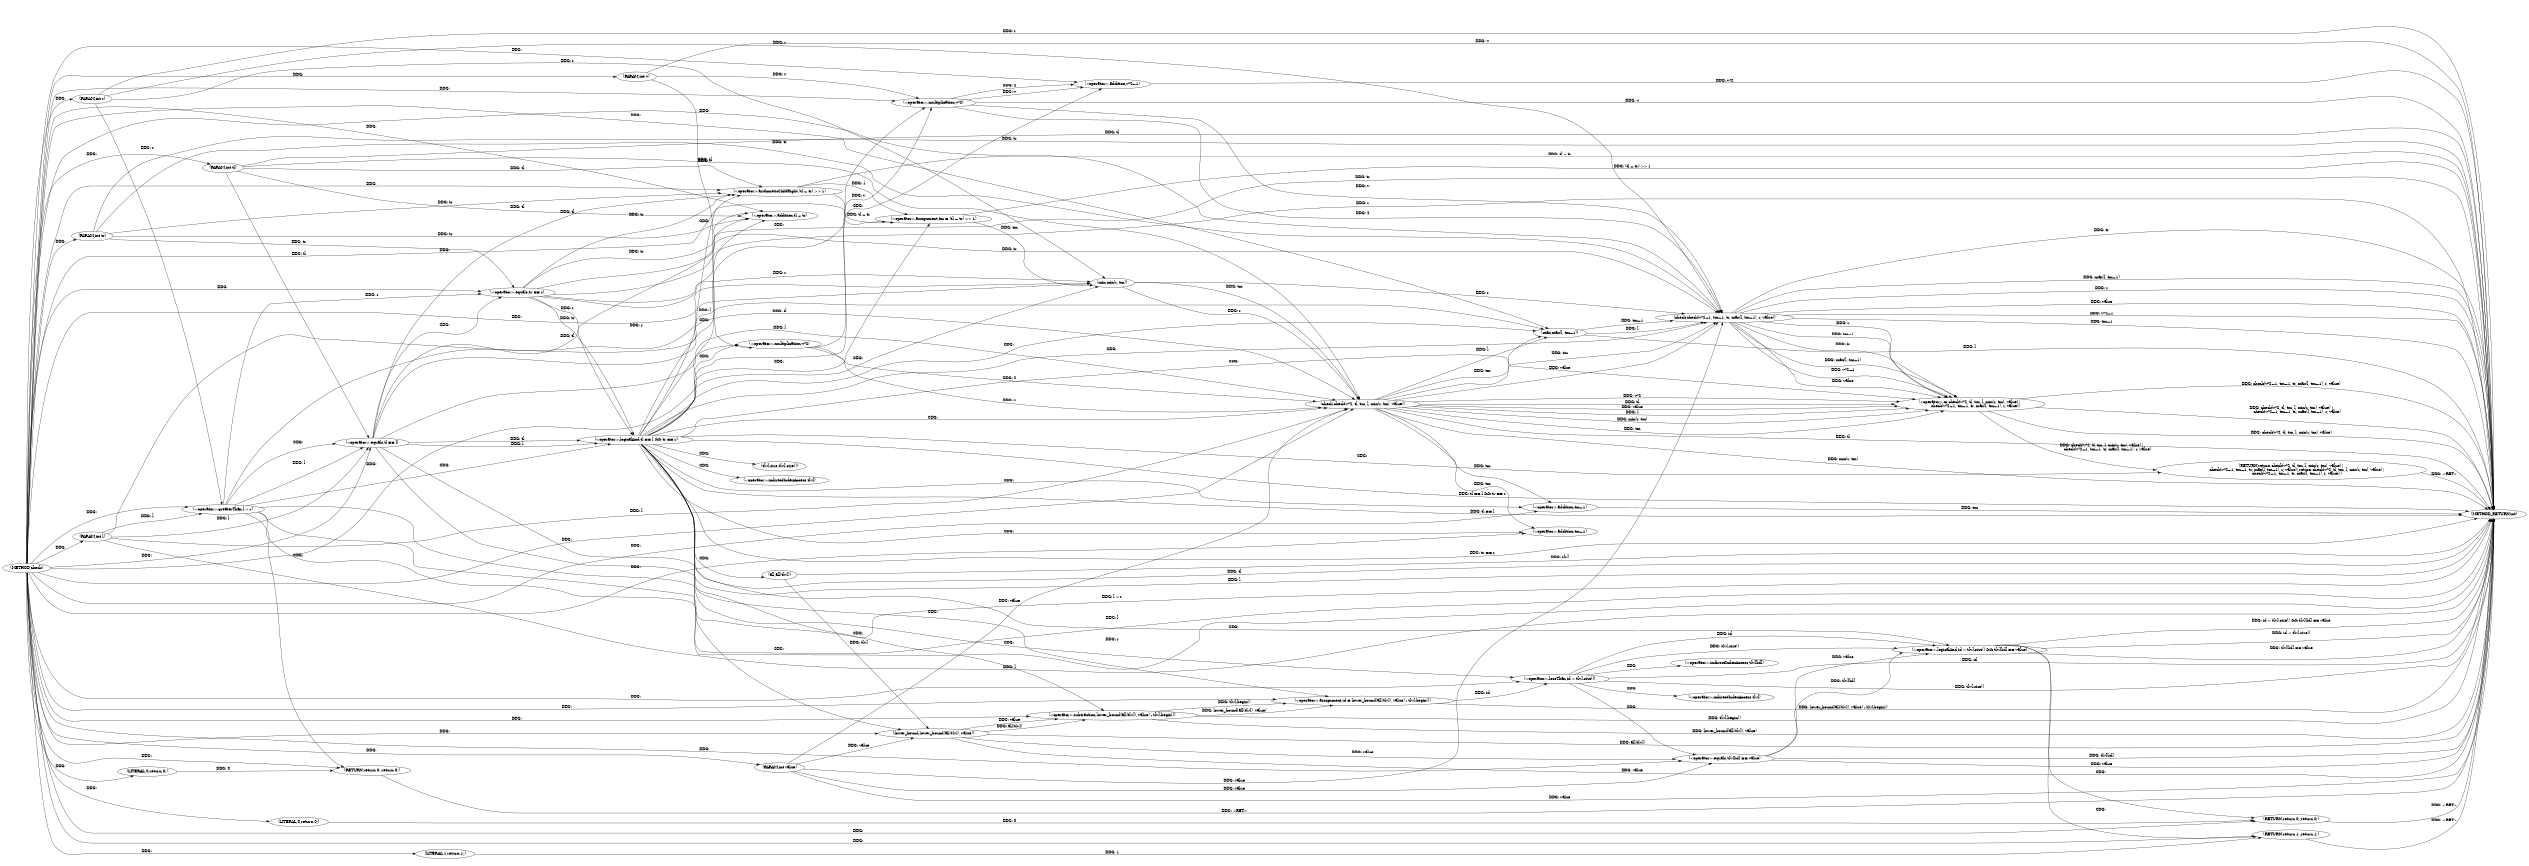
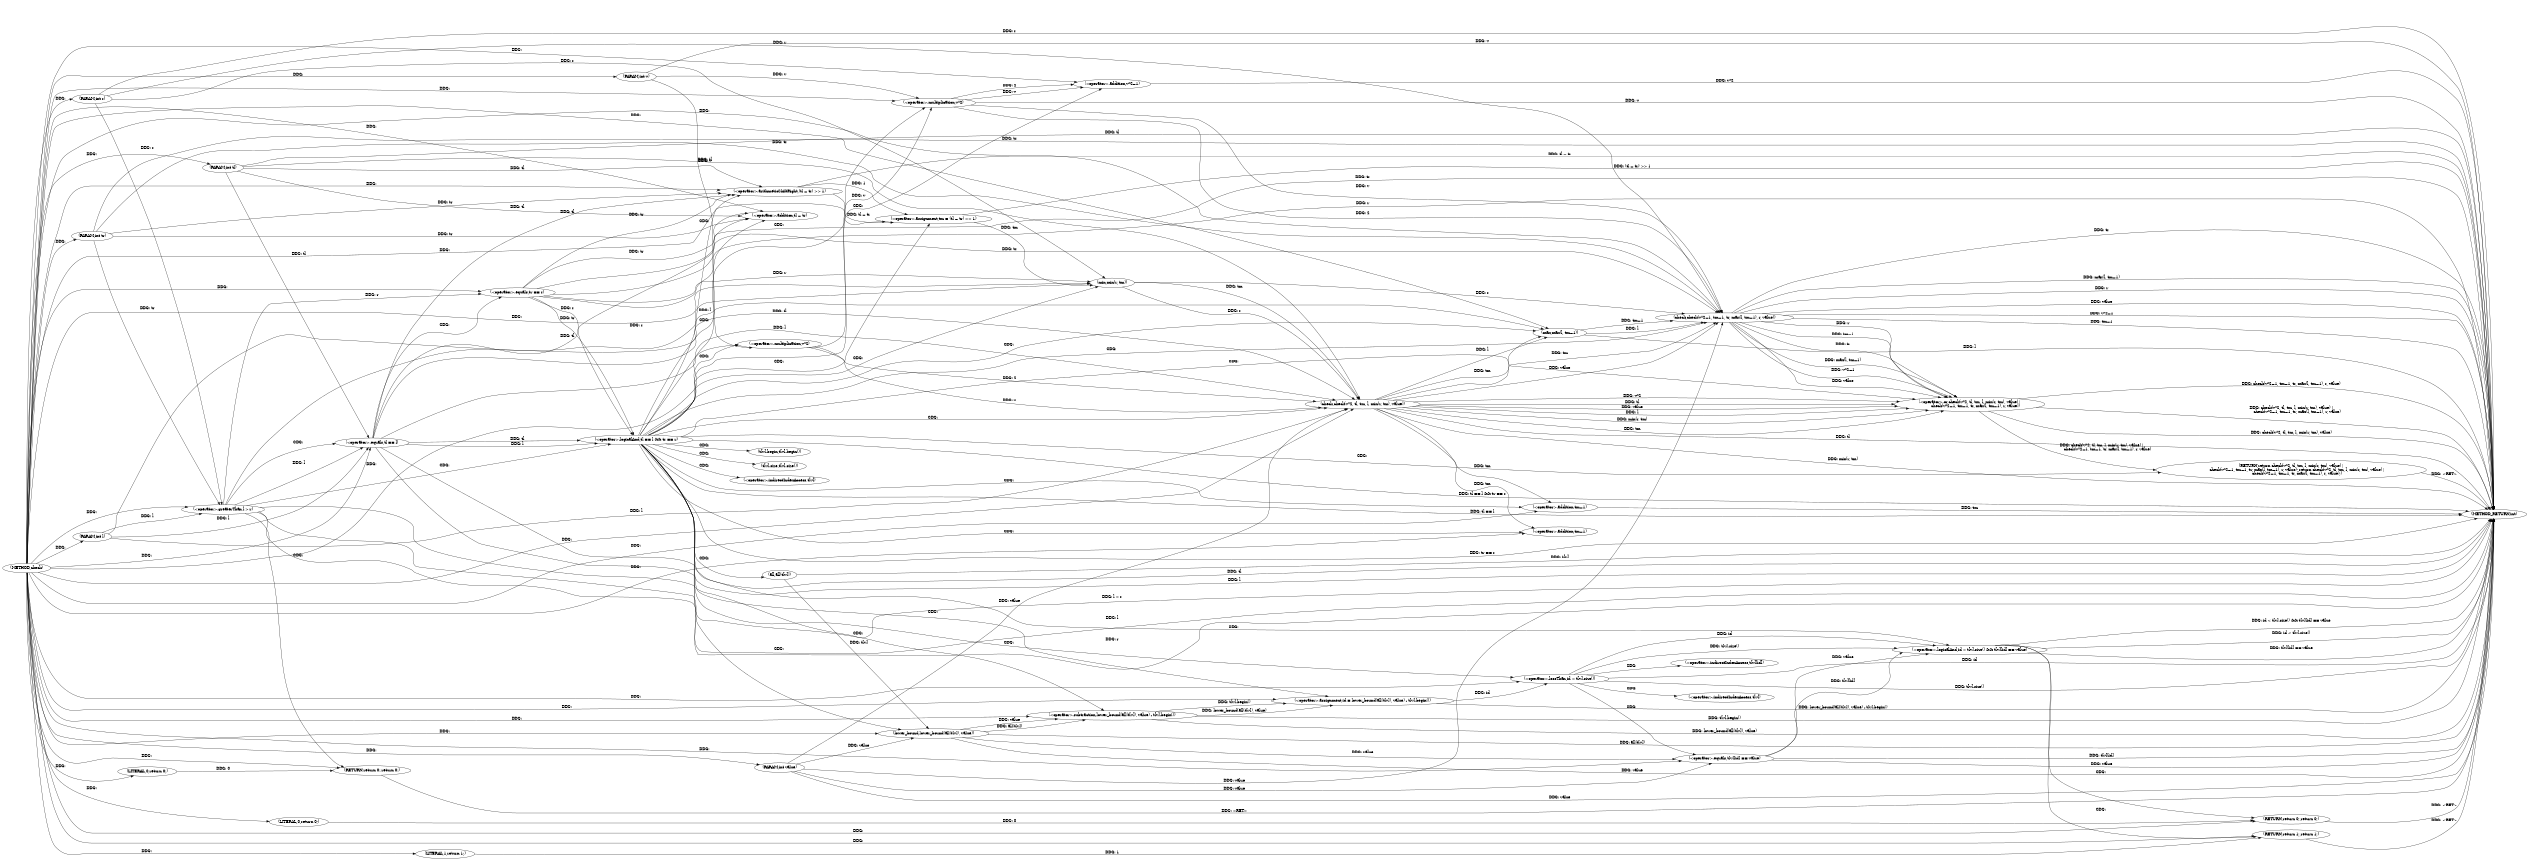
  digraph {
    rankdir=LR
    n1 [label="(METHOD,check)"]
    n2 [label="(PARAM,int v)"]
    n3 [label="(PARAM,int tl)"]
    n4 [label="(PARAM,int tr)"]
    n5 [label="(PARAM,int l)"]
    n6 [label="(PARAM,int r)"]
    n7 [label="(PARAM,int value)"]
    n8 [label="(<operator>.assignment,tm = (tl + tr) >> 1)"]
    n9 [label="(<operator>.greaterThan,l > r)"]
    n10 [label="(RETURN,return 0;,return 0;)"]
    n11 [label="(<operator>.assignment,id = lower_bound(all(t[v]), value) - t[v].begin())"]
    n12 [label="(RETURN,return 0;,return 0;)"]
    n13 [label="(<operator>.arithmeticShiftRight,(tl + tr) >> 1)"]
    n14 [label="(LITERAL,0,return 0;)"]
    n15 [label="(<operator>.equals,tl == l)"]
    n16 [label="(<operator>.equals,tr == r)"]
    n17 [label="(LITERAL,0,return 0;)"]
    n18 [label="(<operator>.addition,tl + tr)"]
    n19 [label="(check,check(v*2, tl, tm, l, min(r, tm), value))"]
    n20 [label="(check,check(v*2+1, tm+1, tr, max(l, tm+1), r, value))"]
    n21 [label="(<operator>.subtraction,lower_bound(all(t[v]), value) - t[v].begin())"]
    n22 [label="(RETURN,return 1;,return 1;)"]
    n23 [label="(<operator>.multiplication,v*2)"]
    n24 [label="(min,min(r, tm))"]
    n25 [label="(<operator>.addition,v*2+1)"]
    n26 [label="(<operator>.addition,tm+1)"]
    n27 [label="(max,max(l, tm+1))"]
    n28 [label="(lower_bound,lower_bound(all(t[v]), value))"]
    n29 [label="(<operator>.lessThan,id < t[v].size())"]
    n30 [label="(<operator>.equals,t[v][id] == value)"]
    n31 [label="(LITERAL,1,return 1;)"]
    n32 [label="(<operator>.multiplication,v*2)"]
    n33 [label="(<operator>.addition,tm+1)"]
    n34 [label="(METHOD_RETURN,int)"]
    n35 [label="(<operator>.logicalAnd,tl == l && tr == r)"]
    n36 [label="(<operator>.or,check(v*2, tl, tm, l, min(r, tm), value) |\n          check(v*2+1, tm+1, tr, max(l, tm+1), r, value))"]
    n37 [label="(<operator>.logicalAnd,id < t[v].size() && t[v][id] == value)"]
    n38 [label="(<operator>.indirectIndexAccess,t[v][id])"]
    n39 [label="(<operator>.indirectIndexAccess,t[v])"]
    n40 [label="(RETURN,return check(v*2, tl, tm, l, min(r, tm), value) |\n          check(v*2+1, tm+1, tr, max(l, tm+1), r, value);,return check(v*2, tl, tm, l, min(r, tm), value) |\n          check(v*2+1, tm+1, tr, max(l, tm+1), r, value);)"]
    n41 [label="(all,all(t[v]))"]
+   n42 [label="(t[v].begin,t[v].begin())"]
    n43 [label="(t[v].size,t[v].size())"]
    n44 [label="(<operator>.indirectIndexAccess,t[v])"]
    n1 -> n2 [label="DDG: "]
    n1 -> n3 [label="DDG: "]
    n1 -> n4 [label="DDG: "]
    n1 -> n5 [label="DDG: "]
    n1 -> n6 [label="DDG: "]
    n1 -> n7 [label="DDG: "]
    n1 -> n8 [label="DDG: "]
    n1 -> n9 [label="DDG: "]
    n1 -> n10 [label="DDG: "]
    n1 -> n11 [label="DDG: "]
    n1 -> n12 [label="DDG: "]
    n1 -> n13 [label="DDG: "]
    n1 -> n14 [label="DDG: "]
    n1 -> n15 [label="DDG: "]
    n1 -> n16 [label="DDG: "]
    n1 -> n17 [label="DDG: "]
    n1 -> n18 [label="DDG: "]
    n1 -> n19 [label="DDG: "]
    n1 -> n20 [label="DDG: "]
    n1 -> n21 [label="DDG: "]
    n1 -> n22 [label="DDG: "]
    n1 -> n23 [label="DDG: "]
    n1 -> n24 [label="DDG: "]
    n1 -> n25 [label="DDG: "]
    n1 -> n26 [label="DDG: "]
    n1 -> n27 [label="DDG: "]
    n1 -> n28 [label="DDG: "]
    n1 -> n29 [label="DDG: "]
    n1 -> n30 [label="DDG: "]
    n1 -> n31 [label="DDG: "]
    n1 -> n32 [label="DDG: "]
    n1 -> n33 [label="DDG: "]
    n2 -> n23 [label="DDG: v"]
    n2 -> n32 [label="DDG: v"]
    n2 -> n34 [label="DDG: v"]
    n3 -> n13 [label="DDG: tl"]
    n3 -> n15 [label="DDG: tl"]
    n3 -> n18 [label="DDG: tl"]
    n3 -> n19 [label="DDG: tl"]
    n3 -> n34 [label="DDG: tl"]
    n4 -> n13 [label="DDG: tr"]
-   n4 -> n16 [label="DDG: tr"]
+   n4 -> n9 [label="DDG: tr"]
    n4 -> n18 [label="DDG: tr"]
    n4 -> n20 [label="DDG: tr"]
    n4 -> n34 [label="DDG: tr"]
    n5 -> n9 [label="DDG: l"]
    n5 -> n15 [label="DDG: l"]
    n5 -> n19 [label="DDG: l"]
    n5 -> n27 [label="DDG: l"]
-   n5 -> n34 [label="DDG: l"]
    n6 -> n9 [label="DDG: r"]
    n6 -> n20 [label="DDG: r"]
    n6 -> n24 [label="DDG: r"]
    n6 -> n34 [label="DDG: r"]
    n7 -> n19 [label="DDG: value"]
    n7 -> n20 [label="DDG: value"]
    n7 -> n28 [label="DDG: value"]
    n7 -> n30 [label="DDG: value"]
    n7 -> n34 [label="DDG: value"]
    n8 -> n24 [label="DDG: tm"]
    n8 -> n34 [label="DDG: (tl + tr) >> 1"]
    n9 -> n10 [label="CDG: "]
    n9 -> n15 [label="DDG: l"]
    n9 -> n15 [label="CDG: "]
    n9 -> n16 [label="DDG: r"]
    n9 -> n24 [label="DDG: r"]
    n9 -> n34 [label="DDG: l"]
    n9 -> n34 [label="DDG: r"]
    n9 -> n34 [label="DDG: l > r"]
    n9 -> n35 [label="CDG: "]
    n10 -> n34 [label="DDG: <RET>"]
    n11 -> n29 [label="DDG: id"]
    n11 -> n34 [label="DDG: lower_bound(all(t[v]), value) - t[v].begin()"]
    n12 -> n34 [label="DDG: <RET>"]
    n13 -> n8 [label="DDG: 1"]
    n13 -> n8 [label="DDG: tl + tr"]
    n13 -> n34 [label="DDG: tl + tr"]
    n14 -> n10 [label="DDG: 0"]
    n15 -> n13 [label="DDG: tl"]
    n15 -> n16 [label="CDG: "]
    n15 -> n18 [label="DDG: tl"]
    n15 -> n19 [label="DDG: tl"]
    n15 -> n19 [label="DDG: l"]
    n15 -> n34 [label="DDG: tl"]
    n15 -> n34 [label="DDG: l"]
    n15 -> n35 [label="DDG: l"]
    n15 -> n35 [label="DDG: tl"]
    n16 -> n13 [label="DDG: tr"]
    n16 -> n18 [label="DDG: tr"]
    n16 -> n20 [label="DDG: tr"]
    n16 -> n24 [label="DDG: r"]
    n16 -> n34 [label="DDG: tr"]
    n16 -> n34 [label="DDG: r"]
    n16 -> n35 [label="DDG: tr"]
    n16 -> n35 [label="DDG: r"]
    n17 -> n12 [label="DDG: 0"]
    n19 -> n20 [label="DDG: value"]
    n19 -> n20 [label="DDG: tm"]
    n19 -> n26 [label="DDG: tm"]
    n19 -> n27 [label="DDG: l"]
    n19 -> n27 [label="DDG: tm"]
    n19 -> n33 [label="DDG: tm"]
    n19 -> n34 [label="DDG: tl"]
    n19 -> n34 [label="DDG: min(r, tm)"]
    n19 -> n36 [label="DDG: tl"]
    n19 -> n36 [label="DDG: value"]
    n19 -> n36 [label="DDG: l"]
    n19 -> n36 [label="DDG: v*2"]
    n19 -> n36 [label="DDG: min(r, tm)"]
    n19 -> n36 [label="DDG: tm"]
    n20 -> n34 [label="DDG: v*2+1"]
    n20 -> n34 [label="DDG: tm+1"]
    n20 -> n34 [label="DDG: tr"]
    n20 -> n34 [label="DDG: max(l, tm+1)"]
    n20 -> n34 [label="DDG: r"]
    n20 -> n34 [label="DDG: value"]
    n20 -> n36 [label="DDG: v*2+1"]
    n20 -> n36 [label="DDG: value"]
    n20 -> n36 [label="DDG: r"]
    n20 -> n36 [label="DDG: tm+1"]
    n20 -> n36 [label="DDG: tr"]
    n20 -> n36 [label="DDG: max(l, tm+1)"]
    n21 -> n11 [label="DDG: t[v].begin()"]
    n21 -> n11 [label="DDG: lower_bound(all(t[v]), value)"]
    n21 -> n34 [label="DDG: lower_bound(all(t[v]), value)"]
    n21 -> n34 [label="DDG: t[v].begin()"]
    n22 -> n34 [label="DDG: <RET>"]
    n23 -> n19 [label="DDG: 2"]
    n23 -> n19 [label="DDG: v"]
    n23 -> n32 [label="DDG: v"]
    n24 -> n19 [label="DDG: tm"]
    n24 -> n19 [label="DDG: r"]
    n24 -> n20 [label="DDG: r"]
    n25 -> n34 [label="DDG: v*2"]
    n27 -> n20 [label="DDG: tm+1"]
    n27 -> n20 [label="DDG: l"]
    n27 -> n34 [label="DDG: l"]
    n28 -> n21 [label="DDG: all(t[v])"]
    n28 -> n21 [label="DDG: value"]
    n28 -> n30 [label="DDG: value"]
    n28 -> n34 [label="DDG: all(t[v])"]
    n28 -> n34 [label="DDG: value"]
    n29 -> n30 [label="CDG: "]
    n29 -> n34 [label="DDG: id"]
    n29 -> n34 [label="DDG: t[v].size()"]
    n29 -> n37 [label="DDG: t[v].size()"]
    n29 -> n37 [label="DDG: id"]
    n29 -> n38 [label="CDG: "]
    n29 -> n39 [label="CDG: "]
    n30 -> n34 [label="DDG: t[v][id]"]
    n30 -> n34 [label="DDG: value"]
    n30 -> n37 [label="DDG: value"]
    n30 -> n37 [label="DDG: t[v][id]"]
    n31 -> n22 [label="DDG: 1"]
    n32 -> n20 [label="DDG: v"]
    n32 -> n20 [label="DDG: 2"]
    n32 -> n25 [label="DDG: v"]
    n32 -> n25 [label="DDG: 2"]
    n32 -> n34 [label="DDG: v"]
    n33 -> n34 [label="DDG: tm"]
    n35 -> n8 [label="CDG: "]
    n35 -> n11 [label="CDG: "]
    n35 -> n13 [label="CDG: "]
    n35 -> n18 [label="CDG: "]
    n35 -> n19 [label="CDG: "]
    n35 -> n20 [label="CDG: "]
    n35 -> n21 [label="CDG: "]
    n35 -> n23 [label="CDG: "]
    n35 -> n24 [label="CDG: "]
    n35 -> n25 [label="CDG: "]
    n35 -> n26 [label="CDG: "]
    n35 -> n27 [label="CDG: "]
    n35 -> n28 [label="CDG: "]
    n35 -> n29 [label="CDG: "]
    n35 -> n32 [label="CDG: "]
    n35 -> n33 [label="CDG: "]
    n35 -> n34 [label="DDG: tl == l"]
    n35 -> n34 [label="DDG: tr == r"]
    n35 -> n34 [label="DDG: tl == l && tr == r"]
    n35 -> n36 [label="CDG: "]
    n35 -> n37 [label="CDG: "]
    n35 -> n40 [label="CDG: "]
    n35 -> n41 [label="CDG: "]
+   n35 -> n42 [label="CDG: "]
    n35 -> n43 [label="CDG: "]
    n35 -> n44 [label="CDG: "]
    n36 -> n34 [label="DDG: check(v*2, tl, tm, l, min(r, tm), value)"]
    n36 -> n34 [label="DDG: check(v*2+1, tm+1, tr, max(l, tm+1), r, value)"]
    n36 -> n34 [label="DDG: check(v*2, tl, tm, l, min(r, tm), value) |\n          check(v*2+1, tm+1, tr, max(l, tm+1), r, value)"]
    n36 -> n40 [label="DDG: check(v*2, tl, tm, l, min(r, tm), value) |\n          check(v*2+1, tm+1, tr, max(l, tm+1), r, value)"]
    n37 -> n12 [label="CDG: "]
    n37 -> n22 [label="CDG: "]
    n37 -> n34 [label="DDG: id < t[v].size()"]
    n37 -> n34 [label="DDG: t[v][id] == value"]
    n37 -> n34 [label="DDG: id < t[v].size() && t[v][id] == value"]
    n40 -> n34 [label="DDG: <RET>"]
    n41 -> n28 [label="DDG: t[v]"]
    n41 -> n34 [label="DDG: t[v]"]
  }
